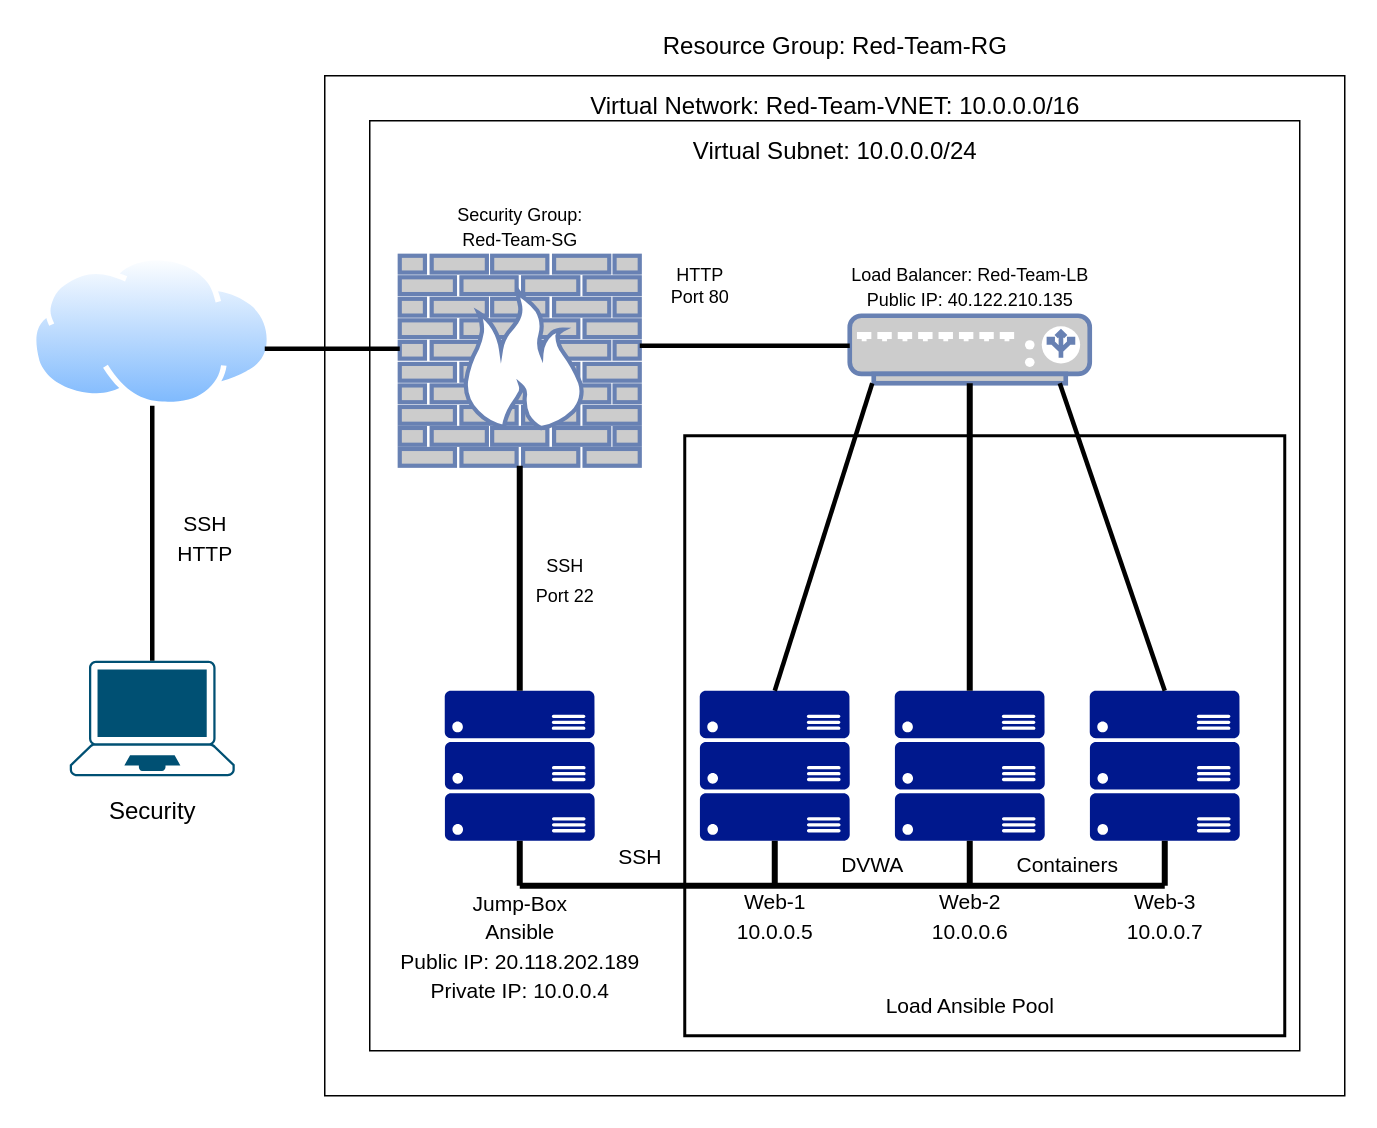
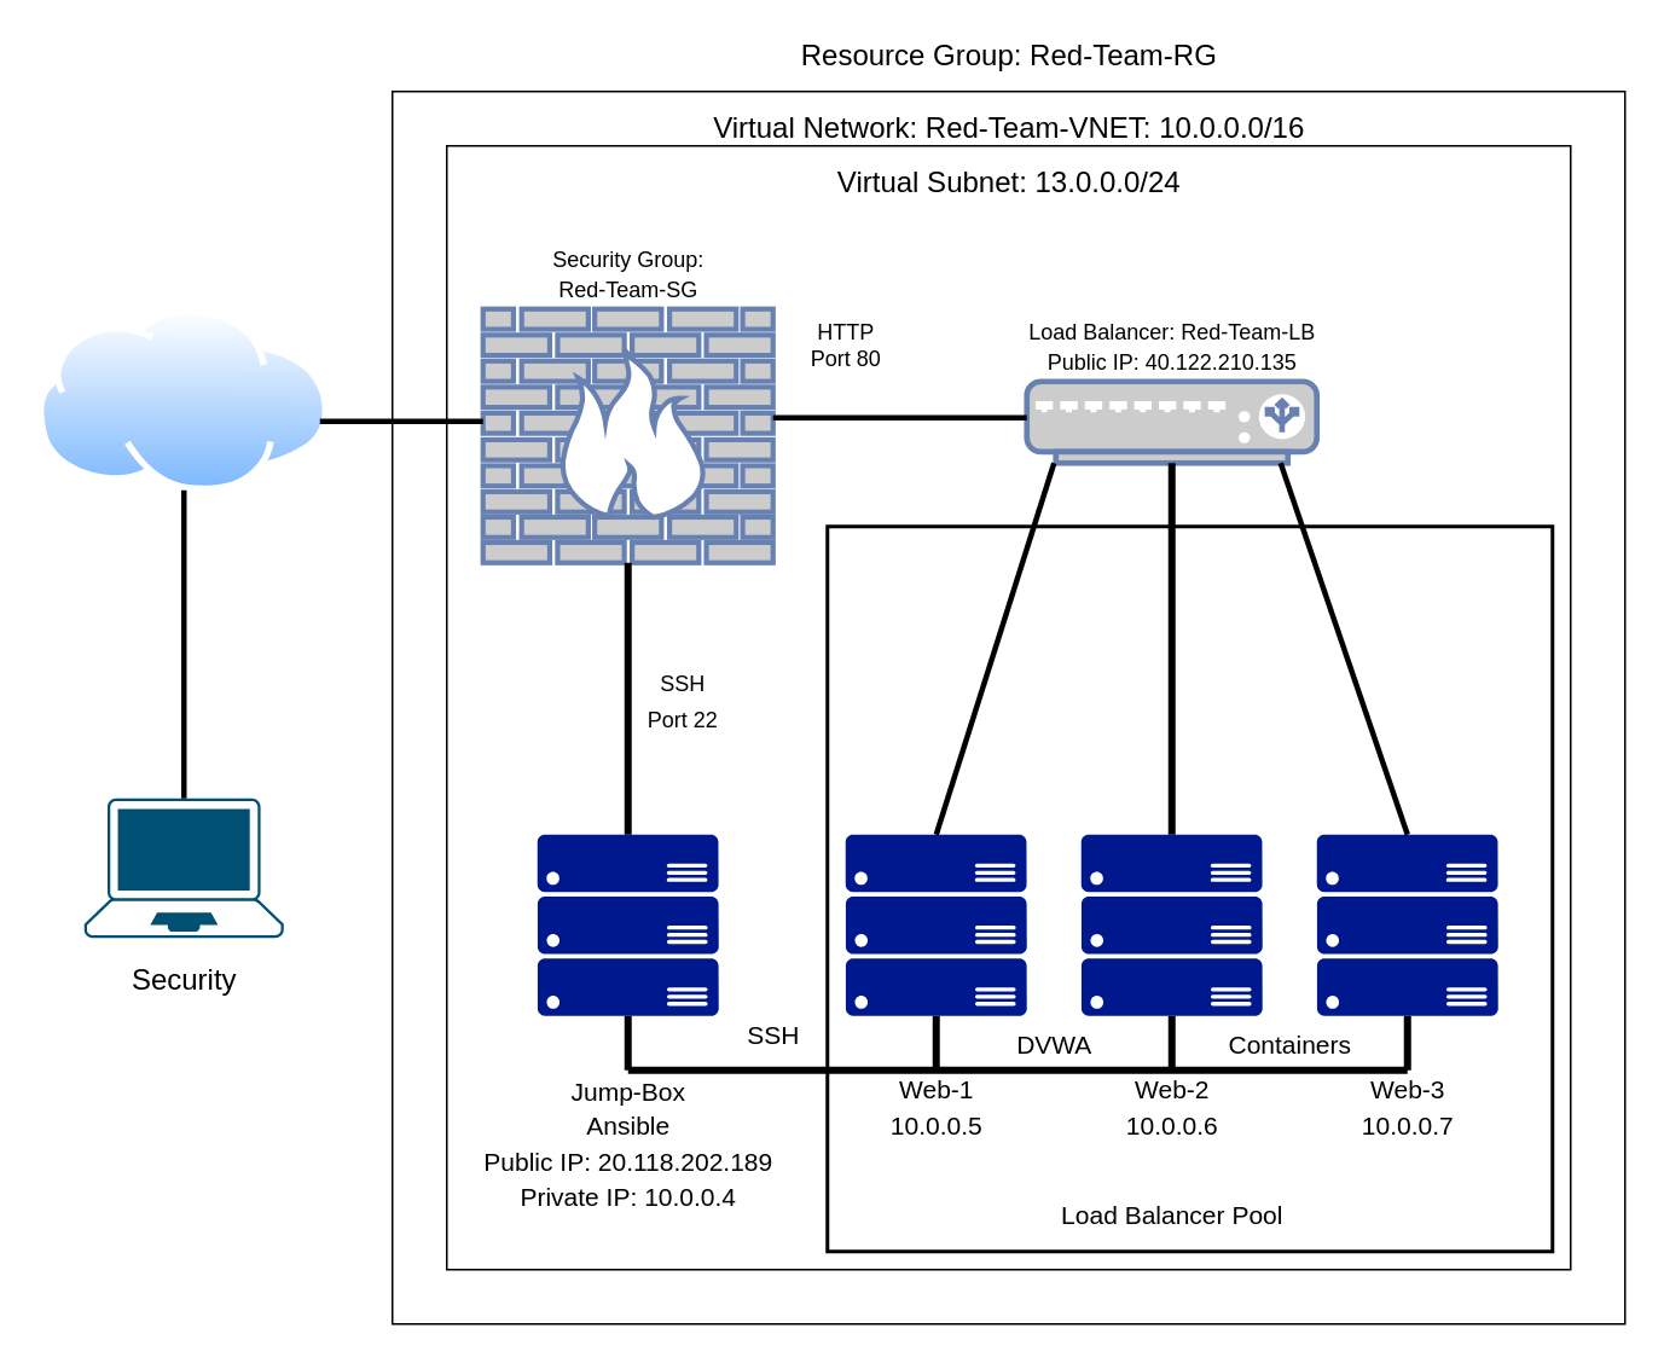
  <mxCell id="0" />
  <mxCell id="1" parent="0" />
  <mxCell id="2" value="" style="whiteSpace=wrap;html=1;aspect=fixed;" parent="1" vertex="1"><mxGeometry x="216" y="50" width="680" height="680" as="geometry" /></mxCell>
  <mxCell id="3" value="Resource Group: Red-Team-RG" style="text;html=1;resizable=0;autosize=1;align=center;verticalAlign=middle;points=[];fillColor=none;strokeColor=none;rounded=0;fontSize=16;" parent="1" vertex="1"><mxGeometry x="436" y="20" width="240" height="20" as="geometry" /></mxCell>
  <mxCell id="4" value="" style="whiteSpace=wrap;html=1;aspect=fixed;fontSize=16;" parent="1" vertex="1"><mxGeometry x="246" y="80" width="620" height="620" as="geometry" /></mxCell>
  <mxCell id="5" value="Virtual Network: Red-Team-VNET: 10.0.0.0/16" style="text;html=1;resizable=0;autosize=1;align=center;verticalAlign=middle;points=[];fillColor=none;strokeColor=none;rounded=0;fontSize=16;" parent="1" vertex="1"><mxGeometry x="386" y="60" width="340" height="20" as="geometry" /></mxCell>
- <mxCell id="6" value="Virtual Subnet: 10.0.0.0/24" style="text;html=1;resizable=0;autosize=1;align=center;verticalAlign=middle;points=[];fillColor=none;strokeColor=none;rounded=0;fontSize=16;" parent="1" vertex="1"><mxGeometry x="456" y="90" width="200" height="20" as="geometry" /></mxCell>
+ <mxCell id="6" value="Virtual Subnet: 13.0.0.0/24" style="text;html=1;resizable=0;autosize=1;align=center;verticalAlign=middle;points=[];fillColor=none;strokeColor=none;rounded=0;fontSize=16;" parent="1" vertex="1"><mxGeometry x="456" y="90" width="200" height="20" as="geometry" /></mxCell>
  <mxCell id="7" value="" style="points=[[0.13,0.02,0],[0.5,0,0],[0.87,0.02,0],[0.885,0.4,0],[0.985,0.985,0],[0.5,1,0],[0.015,0.985,0],[0.115,0.4,0]];verticalLabelPosition=bottom;sketch=0;html=1;verticalAlign=top;aspect=fixed;align=center;pointerEvents=1;shape=mxgraph.cisco19.laptop;fillColor=#005073;strokeColor=none;fontSize=16;" parent="1" vertex="1"><mxGeometry x="46" y="440" width="110" height="77" as="geometry" /></mxCell>
  <mxCell id="8" value="" style="aspect=fixed;perimeter=ellipsePerimeter;html=1;align=center;shadow=0;dashed=0;spacingTop=3;image;image=img/lib/active_directory/internet_cloud.svg;fontSize=16;" parent="1" vertex="1"><mxGeometry x="20.44" y="170" width="161.11" height="101.5" as="geometry" /></mxCell>
  <mxCell id="9" value="" style="fontColor=#0066CC;verticalAlign=top;verticalLabelPosition=bottom;labelPosition=center;align=center;html=1;outlineConnect=0;fillColor=#CCCCCC;strokeColor=#6881B3;gradientColor=none;gradientDirection=north;strokeWidth=2;shape=mxgraph.networks.firewall;fontSize=16;" parent="1" vertex="1"><mxGeometry x="266" y="170" width="160" height="140" as="geometry" /></mxCell>
  <mxCell id="10" value="" style="sketch=0;aspect=fixed;pointerEvents=1;shadow=0;dashed=0;html=1;strokeColor=none;labelPosition=center;verticalLabelPosition=bottom;verticalAlign=top;align=center;fillColor=#00188D;shape=mxgraph.azure.server_rack;fontSize=16;" parent="1" vertex="1"><mxGeometry x="296" y="460" width="100" height="100" as="geometry" /></mxCell>
  <mxCell id="11" value="" style="sketch=0;aspect=fixed;pointerEvents=1;shadow=0;dashed=0;html=1;strokeColor=none;labelPosition=center;verticalLabelPosition=bottom;verticalAlign=top;align=center;fillColor=#00188D;shape=mxgraph.azure.server_rack;fontSize=16;" parent="1" vertex="1"><mxGeometry x="466" y="460" width="100" height="100" as="geometry" /></mxCell>
  <mxCell id="12" value="" style="sketch=0;aspect=fixed;pointerEvents=1;shadow=0;dashed=0;html=1;strokeColor=none;labelPosition=center;verticalLabelPosition=bottom;verticalAlign=top;align=center;fillColor=#00188D;shape=mxgraph.azure.server_rack;fontSize=16;" parent="1" vertex="1"><mxGeometry x="596" y="460" width="100" height="100" as="geometry" /></mxCell>
  <mxCell id="13" value="" style="sketch=0;aspect=fixed;pointerEvents=1;shadow=0;dashed=0;html=1;strokeColor=none;labelPosition=center;verticalLabelPosition=bottom;verticalAlign=top;align=center;fillColor=#00188D;shape=mxgraph.azure.server_rack;fontSize=16;" parent="1" vertex="1"><mxGeometry x="726" y="460" width="100" height="100" as="geometry" /></mxCell>
  <mxCell id="14" value="" style="fontColor=#0066CC;verticalAlign=top;verticalLabelPosition=bottom;labelPosition=center;align=center;html=1;outlineConnect=0;fillColor=#CCCCCC;strokeColor=#6881B3;gradientColor=none;gradientDirection=north;strokeWidth=2;shape=mxgraph.networks.load_balancer;fontSize=16;" parent="1" vertex="1"><mxGeometry x="566" y="210" width="160" height="45" as="geometry" /></mxCell>
  <mxCell id="15" value="" style="endArrow=none;html=1;rounded=0;fontSize=16;strokeWidth=3;" parent="1" edge="1"><mxGeometry width="50" height="50" relative="1" as="geometry"><mxPoint x="101" y="440" as="sourcePoint" /><mxPoint x="101" y="270" as="targetPoint" /></mxGeometry></mxCell>
  <mxCell id="16" value="" style="endArrow=none;html=1;rounded=0;fontSize=16;strokeWidth=3;" parent="1" edge="1"><mxGeometry width="50" height="50" relative="1" as="geometry"><mxPoint x="176" y="232" as="sourcePoint" /><mxPoint x="266" y="232" as="targetPoint" /></mxGeometry></mxCell>
  <mxCell id="17" value="" style="endArrow=none;html=1;rounded=0;fontSize=16;strokeWidth=3;" parent="1" edge="1"><mxGeometry width="50" height="50" relative="1" as="geometry"><mxPoint x="426" y="230" as="sourcePoint" /><mxPoint x="566" y="230" as="targetPoint" /></mxGeometry></mxCell>
  <mxCell id="18" value="" style="line;strokeWidth=4;direction=south;html=1;perimeter=backbonePerimeter;points=[];outlineConnect=0;fontSize=16;" parent="1" vertex="1"><mxGeometry x="341" y="310" width="10" height="150" as="geometry" /></mxCell>
  <mxCell id="19" value="" style="line;strokeWidth=4;direction=south;html=1;perimeter=backbonePerimeter;points=[];outlineConnect=0;fontSize=16;" parent="1" vertex="1"><mxGeometry x="341" y="560" width="10" height="30" as="geometry" /></mxCell>
  <mxCell id="20" value="" style="line;strokeWidth=4;direction=south;html=1;perimeter=backbonePerimeter;points=[];outlineConnect=0;fontSize=16;" parent="1" vertex="1"><mxGeometry x="511" y="560" width="10" height="30" as="geometry" /></mxCell>
  <mxCell id="21" value="" style="line;strokeWidth=4;direction=south;html=1;perimeter=backbonePerimeter;points=[];outlineConnect=0;fontSize=16;" parent="1" vertex="1"><mxGeometry x="641" y="560" width="10" height="30" as="geometry" /></mxCell>
  <mxCell id="22" value="" style="line;strokeWidth=4;direction=south;html=1;perimeter=backbonePerimeter;points=[];outlineConnect=0;fontSize=16;" parent="1" vertex="1"><mxGeometry x="771" y="560" width="10" height="30" as="geometry" /></mxCell>
  <mxCell id="23" value="" style="line;strokeWidth=4;html=1;fontSize=16;" parent="1" vertex="1"><mxGeometry x="346" y="580" width="430" height="20" as="geometry" /></mxCell>
  <mxCell id="24" value="" style="endArrow=none;html=1;rounded=0;fontSize=16;strokeWidth=3;exitX=0.5;exitY=0;exitDx=0;exitDy=0;exitPerimeter=0;" parent="1" source="11" edge="1"><mxGeometry width="50" height="50" relative="1" as="geometry"><mxPoint x="531" y="305" as="sourcePoint" /><mxPoint x="581" y="255" as="targetPoint" /></mxGeometry></mxCell>
  <mxCell id="25" value="" style="endArrow=none;html=1;rounded=0;fontSize=16;strokeWidth=3;exitX=0.5;exitY=0;exitDx=0;exitDy=0;exitPerimeter=0;" parent="1" source="13" edge="1"><mxGeometry width="50" height="50" relative="1" as="geometry"><mxPoint x="656" y="305" as="sourcePoint" /><mxPoint x="706" y="255" as="targetPoint" /></mxGeometry></mxCell>
  <mxCell id="26" value="" style="line;strokeWidth=4;direction=south;html=1;perimeter=backbonePerimeter;points=[];outlineConnect=0;fontSize=16;" parent="1" vertex="1"><mxGeometry x="641" y="255" width="10" height="205" as="geometry" /></mxCell>
  <mxCell id="27" value="Security" style="text;html=1;resizable=0;autosize=1;align=center;verticalAlign=middle;points=[];fillColor=none;strokeColor=none;rounded=0;fontSize=16;" parent="1" vertex="1"><mxGeometry x="51" y="530" width="100" height="20" as="geometry" /></mxCell>
- <mxCell id="28" value="&lt;font style=&quot;font-size: 14px&quot;&gt;SSH&lt;br&gt;HTTP&lt;/font&gt;" style="text;html=1;resizable=0;autosize=1;align=center;verticalAlign=middle;points=[];fillColor=none;strokeColor=none;rounded=0;fontSize=16;" parent="1" vertex="1"><mxGeometry x="111" y="332.5" width="50" height="50" as="geometry" /></mxCell>
  <mxCell id="29" value="&lt;font style=&quot;font-size: 12px&quot;&gt;SSH&lt;br&gt;Port 22&lt;/font&gt;" style="text;html=1;resizable=0;autosize=1;align=center;verticalAlign=middle;points=[];fillColor=none;strokeColor=none;rounded=0;fontSize=16;" parent="1" vertex="1"><mxGeometry x="351" y="360" width="50" height="50" as="geometry" /></mxCell>
  <mxCell id="30" value="&lt;font style=&quot;font-size: 14px&quot;&gt;SSH&lt;/font&gt;" style="text;html=1;resizable=0;autosize=1;align=center;verticalAlign=middle;points=[];fillColor=none;strokeColor=none;rounded=0;fontSize=16;" parent="1" vertex="1"><mxGeometry x="406" y="555" width="40" height="30" as="geometry" /></mxCell>
  <mxCell id="31" value="&lt;font style=&quot;font-size: 14px&quot;&gt;Web-1&lt;br&gt;10.0.0.5&lt;/font&gt;" style="text;html=1;resizable=0;autosize=1;align=center;verticalAlign=middle;points=[];fillColor=none;strokeColor=none;rounded=0;fontSize=16;" parent="1" vertex="1"><mxGeometry x="481" y="585" width="70" height="50" as="geometry" /></mxCell>
  <mxCell id="32" value="&lt;font style=&quot;font-size: 14px&quot;&gt;Web-2&lt;br&gt;10.0.0.6&lt;/font&gt;" style="text;html=1;resizable=0;autosize=1;align=center;verticalAlign=middle;points=[];fillColor=none;strokeColor=none;rounded=0;fontSize=16;" parent="1" vertex="1"><mxGeometry x="611" y="585" width="70" height="50" as="geometry" /></mxCell>
  <mxCell id="33" value="&lt;font style=&quot;font-size: 14px&quot;&gt;Web-3&lt;br&gt;10.0.0.7&lt;/font&gt;" style="text;html=1;resizable=0;autosize=1;align=center;verticalAlign=middle;points=[];fillColor=none;strokeColor=none;rounded=0;fontSize=16;" parent="1" vertex="1"><mxGeometry x="741" y="585" width="70" height="50" as="geometry" /></mxCell>
  <mxCell id="34" value="&lt;font style=&quot;font-size: 14px&quot;&gt;DVWA&lt;/font&gt;" style="text;html=1;resizable=0;autosize=1;align=center;verticalAlign=middle;points=[];fillColor=none;strokeColor=none;rounded=0;fontSize=16;" parent="1" vertex="1"><mxGeometry x="551" y="560" width="60" height="30" as="geometry" /></mxCell>
  <mxCell id="35" value="&lt;font style=&quot;font-size: 14px&quot;&gt;Containers&lt;/font&gt;" style="text;html=1;resizable=0;autosize=1;align=center;verticalAlign=middle;points=[];fillColor=none;strokeColor=none;rounded=0;fontSize=16;" parent="1" vertex="1"><mxGeometry x="671" y="560" width="80" height="30" as="geometry" /></mxCell>
  <mxCell id="36" value="&lt;font style=&quot;font-size: 14px&quot;&gt;Jump-Box&lt;br&gt;Ansible&lt;br&gt;Public IP: 20.118.202.189&lt;br&gt;Private IP: 10.0.0.4&lt;/font&gt;" style="text;html=1;resizable=0;autosize=1;align=center;verticalAlign=middle;points=[];fillColor=none;strokeColor=none;rounded=0;fontSize=16;" parent="1" vertex="1"><mxGeometry x="261" y="585" width="170" height="90" as="geometry" /></mxCell>
  <mxCell id="37" value="HTTP&lt;br&gt;Port 80" style="text;html=1;resizable=0;autosize=1;align=center;verticalAlign=middle;points=[];fillColor=none;strokeColor=none;rounded=0;" parent="1" vertex="1"><mxGeometry x="441" y="175" width="50" height="30" as="geometry" /></mxCell>
  <mxCell id="38" value="&lt;font style=&quot;font-size: 12px&quot;&gt;Load Balancer: Red-Team-LB&lt;br&gt;Public IP: 40.122.210.135&lt;/font&gt;" style="text;html=1;resizable=0;autosize=1;align=center;verticalAlign=middle;points=[];fillColor=none;strokeColor=none;rounded=0;fontSize=14;" parent="1" vertex="1"><mxGeometry x="561" y="170" width="170" height="40" as="geometry" /></mxCell>
  <mxCell id="39" value="&lt;font style=&quot;font-size: 12px&quot;&gt;Security Group:&lt;br&gt;Red-Team-SG&lt;/font&gt;" style="text;html=1;resizable=0;autosize=1;align=center;verticalAlign=middle;points=[];fillColor=none;strokeColor=none;rounded=0;fontSize=14;" parent="1" vertex="1"><mxGeometry x="296" y="130" width="100" height="40" as="geometry" /></mxCell>
  <mxCell id="40" value="" style="whiteSpace=wrap;html=1;aspect=fixed;fontSize=12;fillColor=none;strokeWidth=2;" parent="1" vertex="1"><mxGeometry x="456" y="290" width="400" height="400" as="geometry" /></mxCell>
- <mxCell id="41" value="Load Ansible Pool" style="text;html=1;resizable=0;autosize=1;align=center;verticalAlign=middle;points=[];fillColor=none;strokeColor=none;rounded=0;fontSize=14;" parent="1" vertex="1"><mxGeometry x="576" y="660" width="140" height="20" as="geometry" /></mxCell>
+ <mxCell id="41" value="Load Balancer Pool" style="text;html=1;resizable=0;autosize=1;align=center;verticalAlign=middle;points=[];fillColor=none;strokeColor=none;rounded=0;fontSize=14;" parent="1" vertex="1"><mxGeometry x="576" y="660" width="140" height="20" as="geometry" /></mxCell>
